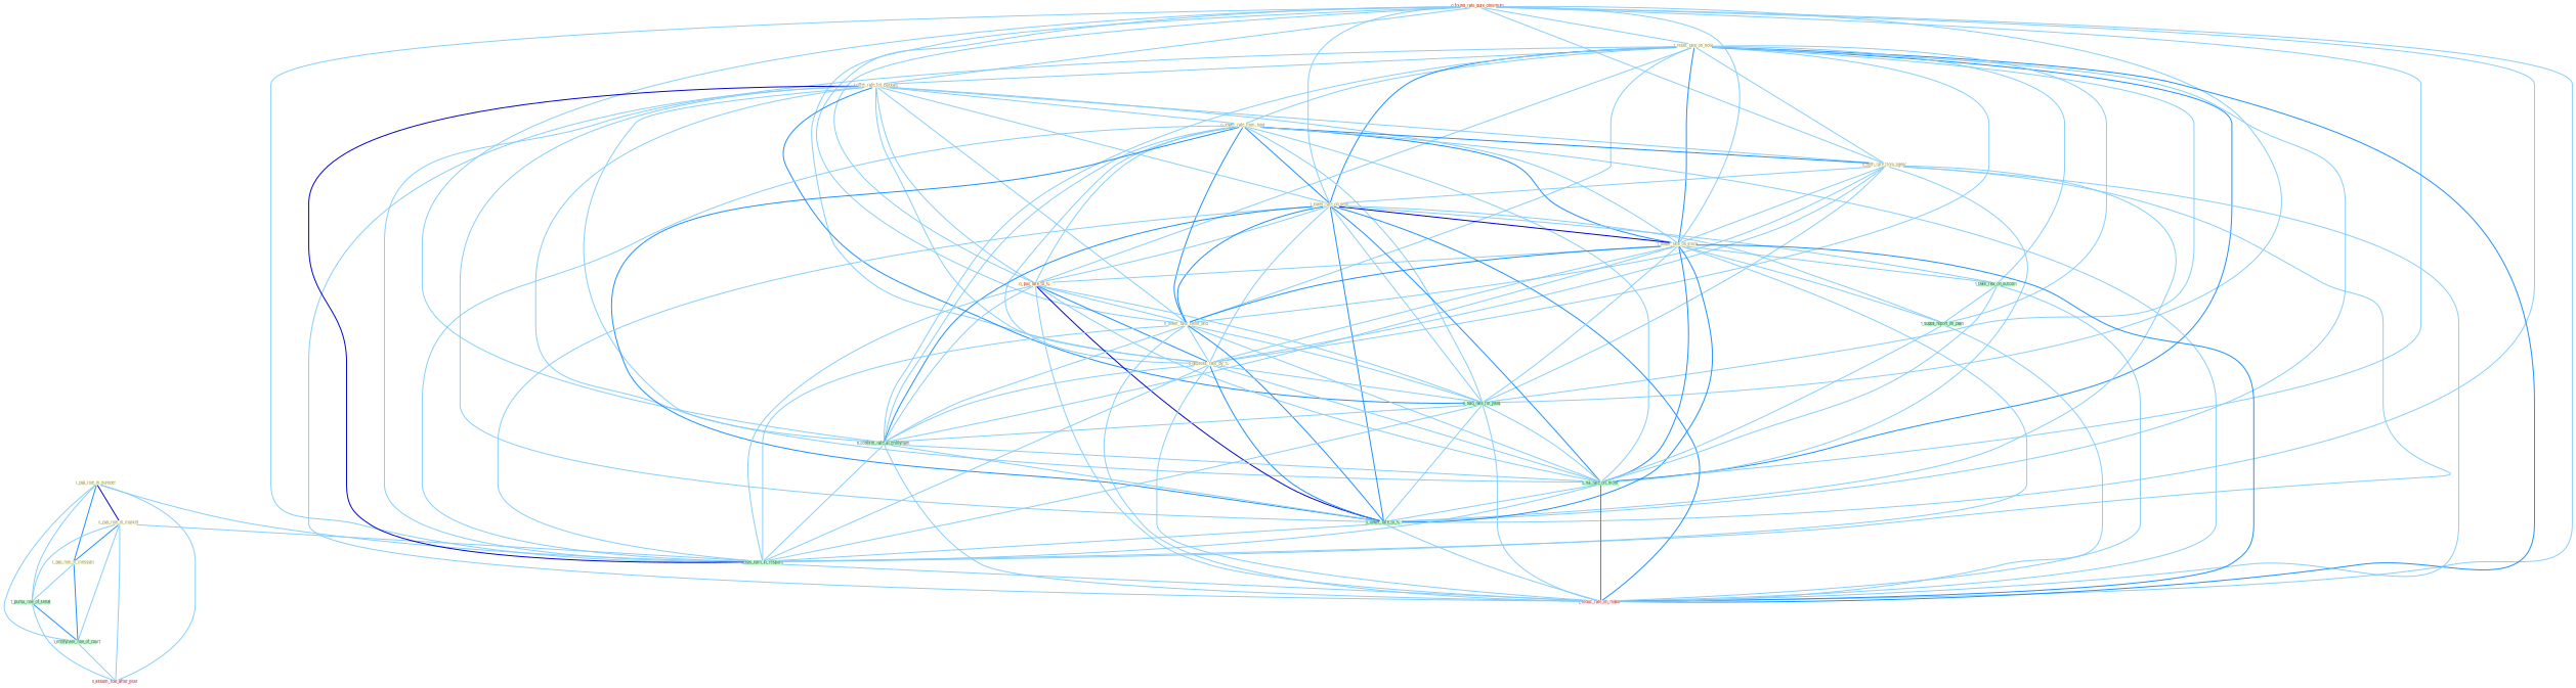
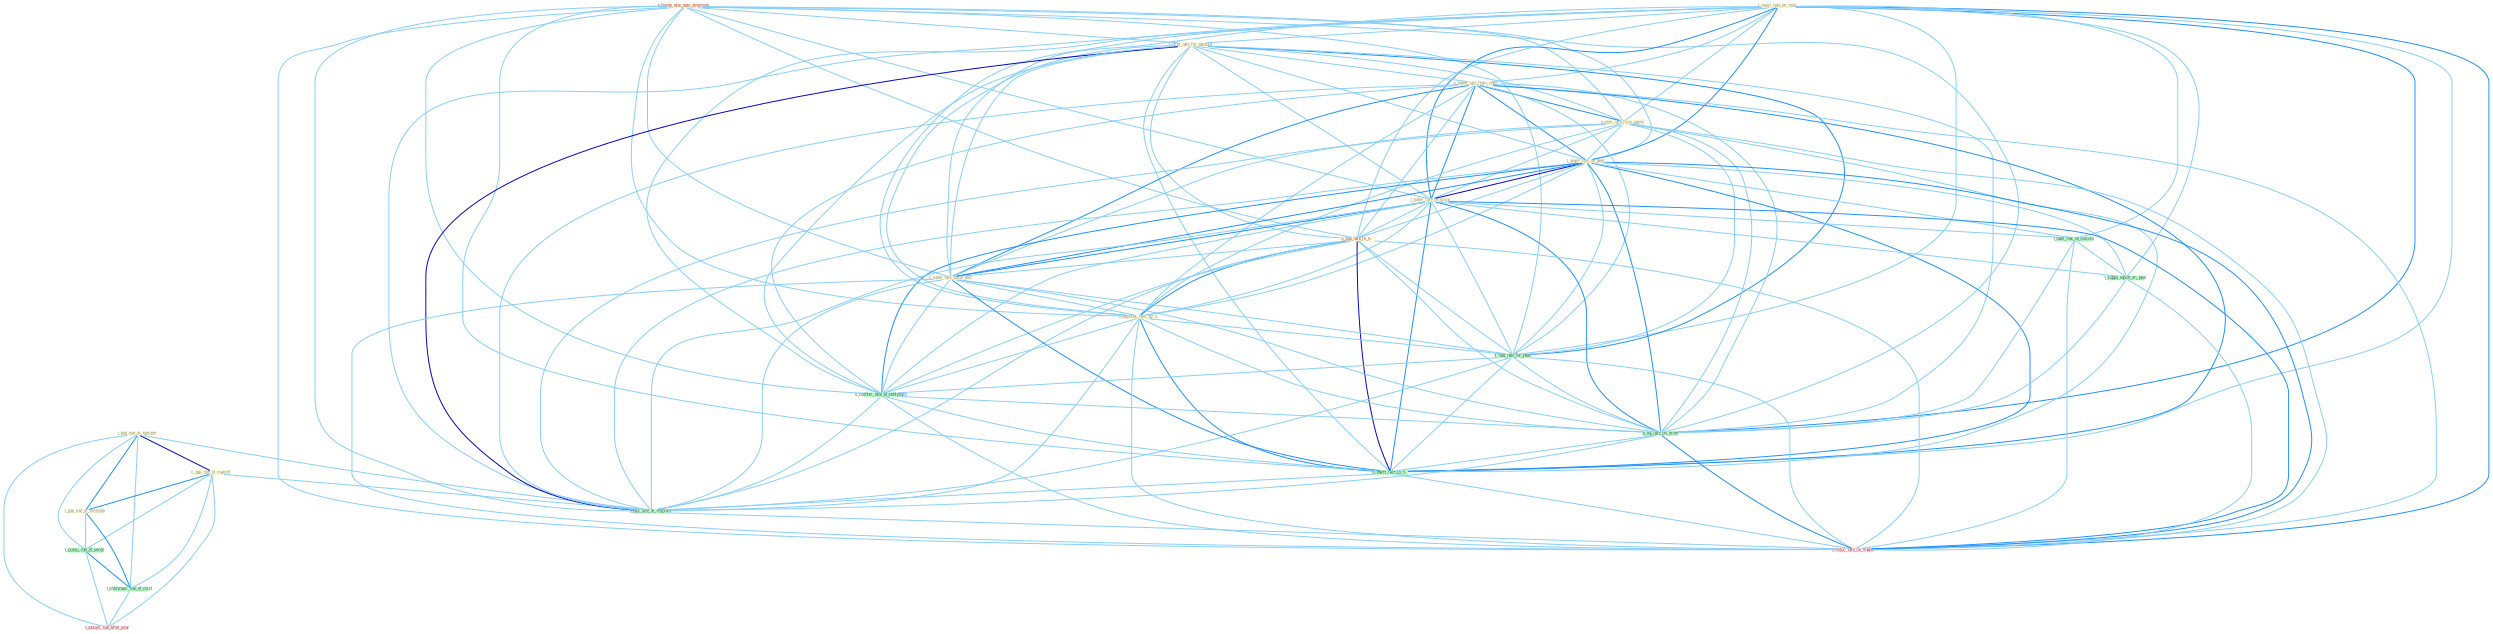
  graph {
    fontname=Inter
    node [color="#ffffe0" fixedsize=true fontcolor="#8b7d6b" fontname=Inter fontsize=4 shape=polygon style=filled]
    edge [color="#87cefa" fontname=Inter w=1]
    "1_plai_role_in_number " [height=.06 width=.5]
    "0_plai_role_in_market " [height=.06 width=.5]
    "1_plai_role_of_messiah " [height=.06 width=.5]
    "0_found_rate_dure_othernum " [fontcolor="#b22222" height=.06 width=.5]
    "1_reset_rate_on_note " [height=.06 width=.5]
    "1_offer_rate_for_packag " [height=.06 width=.5]
    "0_lower_rate_from_hold " [height=.06 width=.5]
    "0_earn_rate_from_agenc " [height=.06 width=.5]
    "1_lower_rate_on_debt " [height=.06 width=.5]
    "1_lower_rate_on_stock " [height=.06 width=.5]
    "0_pull_rate_to_% " [fontcolor="#b22222" height=.06 width=.5]
    "0_lower_rate_befor_end " [height=.06 width=.5]
    "0_depress_rate_by_% " [height=.06 width=.5]
    "1_reduc_rate_on_million " [color="#fff0f5" fontcolor="#b22222" height=.06 width=.5]
    "0_assum_role_after_year " [color="#fff0f5" fontcolor="#b22222" height=.06 width=.5]
    "1_pursu_role_of_senat " [color="#BDFCC9" fontcolor="#2f4f4f" height=.06 width=.5]
    "1_entitynam_role_of_court " [color="#BDFCC9" fontcolor="#2f4f4f" height=.06 width=.5]
-   "0_eas_rate_in_respons " [color="#BDFCC9" fontcolor="#2f4f4f" height=.06 width=.5 label="0_eas_earn_in_respons"]
-   "0_had_rate_for_yield " [color="#BDFCC9" fontcolor="#2f4f4f" height=.06 width=.5]
+   "0_eas_rate_in_respons " [color="#BDFCC9" fontcolor="#2f4f4f" height=.06 width=.5]
+   "0_had_rate_for_yield " [color="#BDFCC9" fontcolor="#2f4f4f" height=.06 width=.5 label="1_had_rate_for_yield"]
    "0_confirm_rate_at_entitynam " [color="#BDFCC9" fontcolor="#2f4f4f" height=.06 width=.5]
-   "0_ha_rate_on_morn " [color="#BDFCC9" fontcolor="#2f4f4f" height=.06 width=.5]
+   "0_ha_rate_on_morn " [color="#BDFCC9" fontcolor="#2f4f4f" height=.06 width=.5 label="6_ha_rate_on_morn"]
    "0_lower_rate_to_% " [color="#BDFCC9" fontcolor="#2f4f4f" height=.06 width=.5]
    "1_take_risk_on_outcom " [color="#BDFCC9" fontcolor="#2f4f4f" height=.06 width=.5]
    "1_suppli_report_on_plan " [color="#BDFCC9" fontcolor="#2f4f4f" height=.06 width=.5]
    subgraph sub_1 {
      "1_plai_role_in_number "
      "0_plai_role_in_market "
      "1_plai_role_of_messiah "
      "0_found_rate_dure_othernum "
      "1_reset_rate_on_note "
      "1_offer_rate_for_packag "
      "0_lower_rate_from_hold "
      "0_earn_rate_from_agenc "
      "1_lower_rate_on_debt "
      "1_lower_rate_on_stock "
      "0_pull_rate_to_% "
      "0_lower_rate_befor_end "
      "0_depress_rate_by_% "
    }
    subgraph sub_2 {
      "1_reduc_rate_on_million "
      "0_assum_role_after_year "
    }
    "1_plai_role_in_number " -- "0_plai_role_in_market " [color="#0000cd" w=3]
    "1_plai_role_in_number " -- "1_plai_role_of_messiah " [color="#1e90ff" w=2]
    "1_plai_role_in_number " -- "0_assum_role_after_year "
    "1_plai_role_in_number " -- "1_pursu_role_of_senat "
    "1_plai_role_in_number " -- "1_entitynam_role_of_court "
    "1_plai_role_in_number " -- "0_eas_rate_in_respons "
    "0_plai_role_in_market " -- "1_plai_role_of_messiah " [color="#1e90ff" w=2]
    "0_plai_role_in_market " -- "0_assum_role_after_year "
    "0_plai_role_in_market " -- "1_pursu_role_of_senat "
    "0_plai_role_in_market " -- "1_entitynam_role_of_court "
    "0_plai_role_in_market " -- "0_eas_rate_in_respons "
    "1_plai_role_of_messiah " -- "1_pursu_role_of_senat " [w=2]
    "1_plai_role_of_messiah " -- "1_entitynam_role_of_court " [color="#1e90ff" w=2]
-   "0_found_rate_dure_othernum " -- "1_reset_rate_on_note "
    "0_found_rate_dure_othernum " -- "1_offer_rate_for_packag "
    "0_found_rate_dure_othernum " -- "0_earn_rate_from_agenc "
    "0_found_rate_dure_othernum " -- "1_lower_rate_on_debt "
    "0_found_rate_dure_othernum " -- "1_lower_rate_on_stock "
    "0_found_rate_dure_othernum " -- "0_pull_rate_to_% "
    "0_found_rate_dure_othernum " -- "0_lower_rate_befor_end "
    "0_found_rate_dure_othernum " -- "0_depress_rate_by_% "
    "0_found_rate_dure_othernum " -- "1_reduc_rate_on_million "
    "0_found_rate_dure_othernum " -- "0_eas_rate_in_respons "
    "0_found_rate_dure_othernum " -- "0_had_rate_for_yield "
    "0_found_rate_dure_othernum " -- "0_confirm_rate_at_entitynam "
    "0_found_rate_dure_othernum " -- "0_ha_rate_on_morn "
    "0_found_rate_dure_othernum " -- "0_lower_rate_to_% "
    "1_reset_rate_on_note " -- "1_offer_rate_for_packag "
    "1_reset_rate_on_note " -- "0_lower_rate_from_hold "
    "1_reset_rate_on_note " -- "0_earn_rate_from_agenc "
    "1_reset_rate_on_note " -- "1_lower_rate_on_debt " [color="#1e90ff" w=2]
    "1_reset_rate_on_note " -- "1_lower_rate_on_stock " [color="#1e90ff" w=2]
    "1_reset_rate_on_note " -- "0_pull_rate_to_% "
    "1_reset_rate_on_note " -- "0_lower_rate_befor_end "
    "1_reset_rate_on_note " -- "0_depress_rate_by_% "
    "1_reset_rate_on_note " -- "1_reduc_rate_on_million " [color="#1e90ff" w=2]
    "1_reset_rate_on_note " -- "0_eas_rate_in_respons "
    "1_reset_rate_on_note " -- "0_had_rate_for_yield "
    "1_reset_rate_on_note " -- "0_confirm_rate_at_entitynam "
    "1_reset_rate_on_note " -- "0_ha_rate_on_morn " [color="#1e90ff" w=2]
    "1_reset_rate_on_note " -- "0_lower_rate_to_% "
    "1_reset_rate_on_note " -- "1_take_risk_on_outcom "
    "1_reset_rate_on_note " -- "1_suppli_report_on_plan "
    "1_offer_rate_for_packag " -- "0_lower_rate_from_hold "
    "1_offer_rate_for_packag " -- "0_earn_rate_from_agenc "
    "1_offer_rate_for_packag " -- "1_lower_rate_on_debt "
    "1_offer_rate_for_packag " -- "1_lower_rate_on_stock "
    "1_offer_rate_for_packag " -- "0_pull_rate_to_% "
    "1_offer_rate_for_packag " -- "0_lower_rate_befor_end "
    "1_offer_rate_for_packag " -- "0_depress_rate_by_% "
-   "1_offer_rate_for_packag " -- "1_reduc_rate_on_million "
    "1_offer_rate_for_packag " -- "0_eas_rate_in_respons " [color="#0000cd"]
    "1_offer_rate_for_packag " -- "0_had_rate_for_yield " [color="#1e90ff" w=2]
    "1_offer_rate_for_packag " -- "0_confirm_rate_at_entitynam "
    "1_offer_rate_for_packag " -- "0_ha_rate_on_morn "
    "1_offer_rate_for_packag " -- "0_lower_rate_to_% "
    "0_lower_rate_from_hold " -- "0_earn_rate_from_agenc " [color="#1e90ff" w=2]
    "0_lower_rate_from_hold " -- "1_lower_rate_on_debt " [color="#1e90ff" w=2]
    "0_lower_rate_from_hold " -- "1_lower_rate_on_stock " [color="#1e90ff" w=2]
    "0_lower_rate_from_hold " -- "0_pull_rate_to_% "
    "0_lower_rate_from_hold " -- "0_lower_rate_befor_end " [color="#1e90ff" w=2]
    "0_lower_rate_from_hold " -- "0_depress_rate_by_% "
    "0_lower_rate_from_hold " -- "1_reduc_rate_on_million "
    "0_lower_rate_from_hold " -- "0_eas_rate_in_respons "
    "0_lower_rate_from_hold " -- "0_had_rate_for_yield "
    "0_lower_rate_from_hold " -- "0_confirm_rate_at_entitynam "
    "0_lower_rate_from_hold " -- "0_ha_rate_on_morn "
    "0_lower_rate_from_hold " -- "0_lower_rate_to_% " [color="#1e90ff" w=2]
    "0_earn_rate_from_agenc " -- "1_lower_rate_on_debt "
    "0_earn_rate_from_agenc " -- "1_lower_rate_on_stock "
    "0_earn_rate_from_agenc " -- "0_lower_rate_befor_end "
    "0_earn_rate_from_agenc " -- "0_depress_rate_by_% "
    "0_earn_rate_from_agenc " -- "1_reduc_rate_on_million "
    "0_earn_rate_from_agenc " -- "0_eas_rate_in_respons "
    "0_earn_rate_from_agenc " -- "0_had_rate_for_yield "
    "0_earn_rate_from_agenc " -- "0_ha_rate_on_morn "
    "0_earn_rate_from_agenc " -- "0_lower_rate_to_% "
    "1_lower_rate_on_debt " -- "1_lower_rate_on_stock " [color="#0000cd" w=3]
    "1_lower_rate_on_debt " -- "0_pull_rate_to_% "
    "1_lower_rate_on_debt " -- "0_lower_rate_befor_end " [color="#1e90ff" w=2]
    "1_lower_rate_on_debt " -- "0_depress_rate_by_% "
    "1_lower_rate_on_debt " -- "1_reduc_rate_on_million " [color="#1e90ff" w=2]
    "1_lower_rate_on_debt " -- "0_eas_rate_in_respons "
    "1_lower_rate_on_debt " -- "0_had_rate_for_yield "
    "1_lower_rate_on_debt " -- "0_confirm_rate_at_entitynam " [color="#1e90ff"]
    "1_lower_rate_on_debt " -- "0_ha_rate_on_morn " [color="#1e90ff" w=2]
    "1_lower_rate_on_debt " -- "0_lower_rate_to_% " [color="#1e90ff" w=2]
    "1_lower_rate_on_debt " -- "1_take_risk_on_outcom "
    "1_lower_rate_on_debt " -- "1_suppli_report_on_plan "
    "1_lower_rate_on_stock " -- "0_pull_rate_to_% "
    "1_lower_rate_on_stock " -- "0_lower_rate_befor_end " [color="#1e90ff" w=2]
    "1_lower_rate_on_stock " -- "0_depress_rate_by_% "
    "1_lower_rate_on_stock " -- "1_reduc_rate_on_million " [color="#1e90ff" w=2]
    "1_lower_rate_on_stock " -- "0_eas_rate_in_respons "
    "1_lower_rate_on_stock " -- "0_had_rate_for_yield "
    "1_lower_rate_on_stock " -- "0_confirm_rate_at_entitynam "
    "1_lower_rate_on_stock " -- "0_ha_rate_on_morn " [color="#1e90ff" w=2]
    "1_lower_rate_on_stock " -- "0_lower_rate_to_% " [color="#1e90ff" w=2]
    "1_lower_rate_on_stock " -- "1_take_risk_on_outcom "
    "1_lower_rate_on_stock " -- "1_suppli_report_on_plan "
    "0_pull_rate_to_% " -- "0_lower_rate_befor_end "
    "0_pull_rate_to_% " -- "0_depress_rate_by_% " [color="#1e90ff" w=2]
    "0_pull_rate_to_% " -- "1_reduc_rate_on_million "
    "0_pull_rate_to_% " -- "0_eas_rate_in_respons "
    "0_pull_rate_to_% " -- "0_had_rate_for_yield "
    "0_pull_rate_to_% " -- "0_confirm_rate_at_entitynam "
    "0_pull_rate_to_% " -- "0_ha_rate_on_morn "
    "0_pull_rate_to_% " -- "0_lower_rate_to_% " [color="#0000cd" w=3]
    "0_lower_rate_befor_end " -- "0_depress_rate_by_% "
    "0_lower_rate_befor_end " -- "1_reduc_rate_on_million "
    "0_lower_rate_befor_end " -- "0_eas_rate_in_respons "
    "0_lower_rate_befor_end " -- "0_had_rate_for_yield "
    "0_lower_rate_befor_end " -- "0_confirm_rate_at_entitynam "
    "0_lower_rate_befor_end " -- "0_ha_rate_on_morn "
    "0_lower_rate_befor_end " -- "0_lower_rate_to_% " [color="#1e90ff" w=2]
    "0_depress_rate_by_% " -- "1_reduc_rate_on_million "
    "0_depress_rate_by_% " -- "0_eas_rate_in_respons "
    "0_depress_rate_by_% " -- "0_had_rate_for_yield "
    "0_depress_rate_by_% " -- "0_confirm_rate_at_entitynam "
    "0_depress_rate_by_% " -- "0_ha_rate_on_morn "
    "0_depress_rate_by_% " -- "0_lower_rate_to_% " [color="#1e90ff" w=2]
    "1_pursu_role_of_senat " -- "0_assum_role_after_year "
    "1_pursu_role_of_senat " -- "1_entitynam_role_of_court " [color="#1e90ff" w=2]
    "1_entitynam_role_of_court " -- "0_assum_role_after_year "
    "0_eas_rate_in_respons " -- "1_reduc_rate_on_million "
    "0_had_rate_for_yield " -- "1_reduc_rate_on_million "
    "0_had_rate_for_yield " -- "0_eas_rate_in_respons "
    "0_had_rate_for_yield " -- "0_confirm_rate_at_entitynam "
    "0_had_rate_for_yield " -- "0_ha_rate_on_morn "
    "0_had_rate_for_yield " -- "0_lower_rate_to_% "
    "0_confirm_rate_at_entitynam " -- "1_reduc_rate_on_million "
    "0_confirm_rate_at_entitynam " -- "0_eas_rate_in_respons "
    "0_confirm_rate_at_entitynam " -- "0_ha_rate_on_morn "
    "0_confirm_rate_at_entitynam " -- "0_lower_rate_to_% "
    "0_ha_rate_on_morn " -- "1_reduc_rate_on_million " [color="#1e90ff" w=2]
    "0_ha_rate_on_morn " -- "0_eas_rate_in_respons "
    "0_ha_rate_on_morn " -- "0_lower_rate_to_% "
    "0_lower_rate_to_% " -- "1_reduc_rate_on_million "
    "0_lower_rate_to_% " -- "0_eas_rate_in_respons "
    "1_take_risk_on_outcom " -- "1_reduc_rate_on_million "
    "1_take_risk_on_outcom " -- "0_ha_rate_on_morn "
    "1_take_risk_on_outcom " -- "1_suppli_report_on_plan "
    "1_suppli_report_on_plan " -- "1_reduc_rate_on_million "
    "1_suppli_report_on_plan " -- "0_ha_rate_on_morn "
  }
